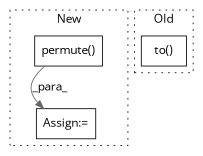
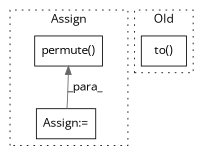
  digraph {
    fontname="Open Sans"
    node [a=75 shape=box fontname="Open Sans"]
    n1 [l="14,1" label="permute()" s="356,379"]
    n2 [a=68 l=3 label="Assign:=" s=353]
    n3 [l="27,1" label="to()" s="532,565"]
    subgraph cluster_1 {
-     label=New
+     label=Assign
      style=dotted
      n1
      n2
    }
    subgraph cluster_2 {
      label=Old
      style=dotted
      n3
    }
-   n1 -> n2 [label=_para_ color=gray40 fontname="Open Sans"]
+   n2 -> n1 [label=_para_ color=gray40 fontname="Open Sans"]
  }
